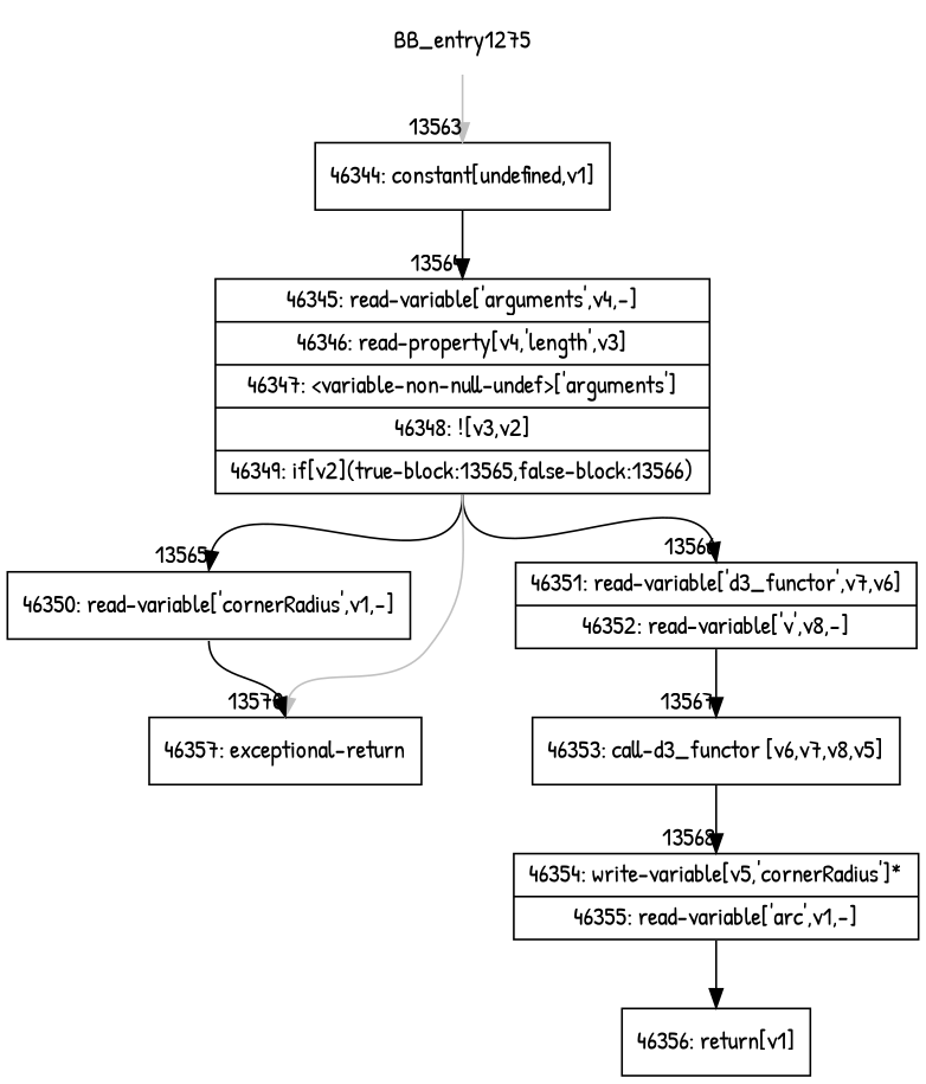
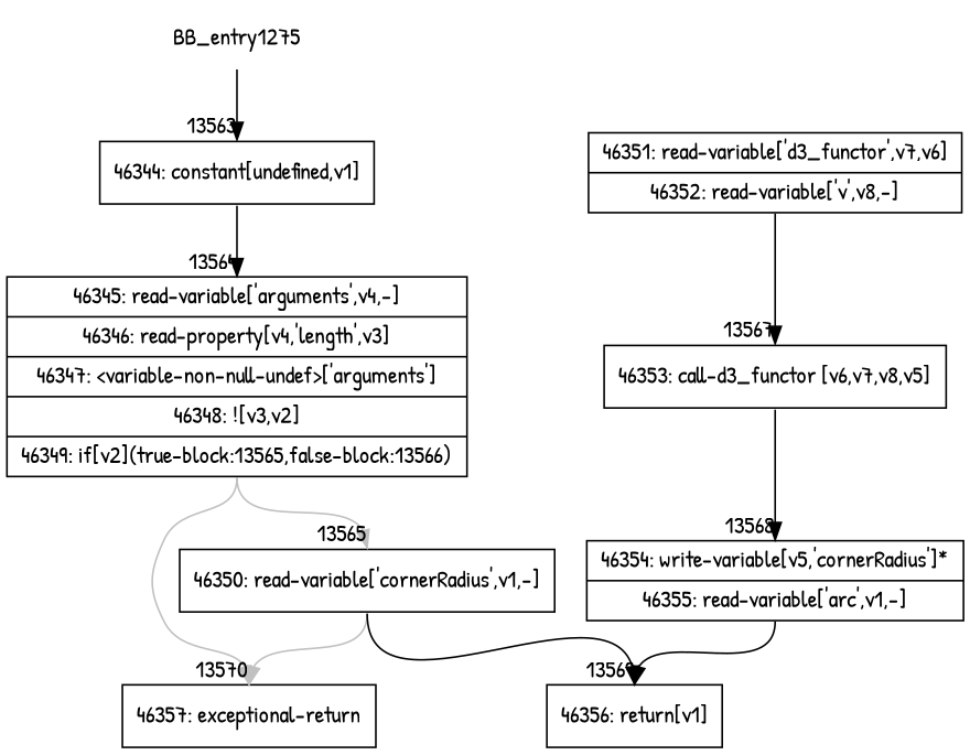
  digraph {
    fontname="Patrick Hand"
    rankdir=TD
    node [fontname="Patrick Hand" shape=record]
    edge [fontname="Patrick Hand" headport=n tailport=s]
    n1 [label=BB_entry1275 shape=none]
    n2 [label="{46344: constant[undefined,v1]}"]
    n3 [label="{46345: read-variable['arguments',v4,-]|46346: read-property[v4,'length',v3]|46347: \<variable-non-null-undef\>['arguments']|46348: ![v3,v2]|46349: if[v2](true-block:13565,false-block:13566)}"]
    n4 [label="{46350: read-variable['cornerRadius',v1,-]}"]
    n5 [label="{46351: read-variable['d3_functor',v7,v6]|46352: read-variable['v',v8,-]}"]
    n6 [label="{46357: exceptional-return}"]
    n7 [label="{46356: return[v1]}"]
    n8 [label="{46353: call-d3_functor [v6,v7,v8,v5]}"]
    n9 [label="{46354: write-variable[v5,'cornerRadius']*|46355: read-variable['arc',v1,-]}"]
-   n1 -> n2 [headlabel="    13563" color=gray]
+   n1 -> n2 [headlabel="    13563"]
    n2 -> n3 [headlabel="      13564"]
-   n3 -> n4 [headlabel="      13565"]
-   n3 -> n5 [headlabel="      13566"]
+   n3 -> n4 [headlabel="      13565" color=gray]
    n3 -> n6 [color=gray headlabel="      13570"]
-   n4 -> n6 [color=black]
+   n4 -> n6 [color=gray]
+   n4 -> n7 [headlabel="      13569"]
    n5 -> n8 [headlabel="      13567"]
    n8 -> n9 [headlabel="      13568"]
    n9 -> n7
  }
